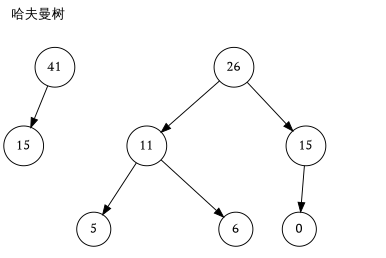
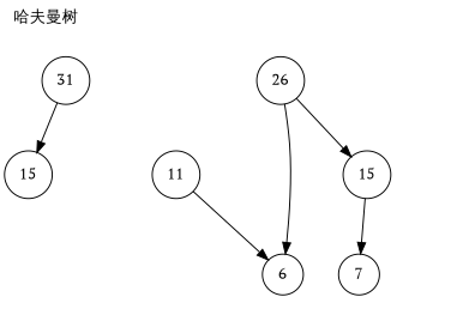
  digraph {
    fontname="PT Serif"
    label="哈夫曼树"
    labeljust=l
    labelloc=t
    node [fontname="PT Serif" shape=circle]
    edge [fontname="PT Serif"]
-   n45 [label=41]
+   n45 [label=31]
    n46 [label=15]
    n47 [style=invis]
    n48 [label=26]
    n49 [label=11]
    n53 [style=invis]
    n54 [label=15]
-   n50 [label=5]
    n51 [style=invis]
    n52 [label=6]
-   n55 [label=0]
+   n55 [label=7]
    n56 [style=invis]
    n45 -> n46
    n45 -> n47 [style=invis]
-   n48 -> n49
+   n48 -> n52
    n48 -> n53 [style=invis]
    n48 -> n54
-   n49 -> n50
    n49 -> n51 [style=invis]
    n49 -> n52
    n54 -> n55
    n54 -> n56 [style=invis]
  }
